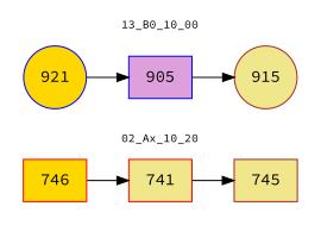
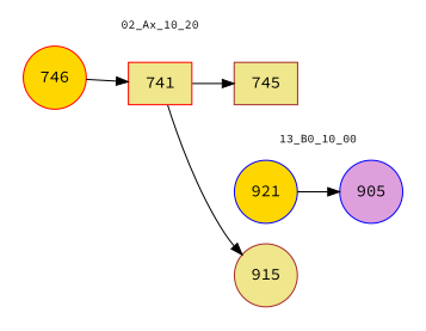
  digraph {
    fontname="Source Code Pro"
    rankdir=LR
    node [color=red fillcolor=khaki fontname="Source Code Pro" shape=circle style=filled]
    edge [color=black fontname="Source Code Pro"]
-   n1 [fillcolor=gold label=746 shape=box]
+   n1 [fillcolor=gold label=746]
    n2 [label=741 shape=box]
    n3 [color=brown label=745 shape=box]
    n4 [color=blue fillcolor=gold label=921]
-   n5 [color=blue fillcolor=plum label=905 shape=box]
+   n5 [color=blue fillcolor=plum label=905]
    n6 [color=brown label=915]
    subgraph cluster_1 {
      color=white
      fontsize=10
      label="02_Ax_10_20"
      n1
      n2
      n3
    }
    subgraph cluster_2 {
      color=white
      fontsize=10
      label="13_B0_10_00"
      n4
      n5
      n6
    }
    n1 -> n2
    n2 -> n3
    n4 -> n5
-   n5 -> n6
+   n2 -> n6
  }
